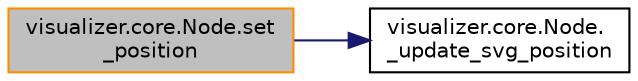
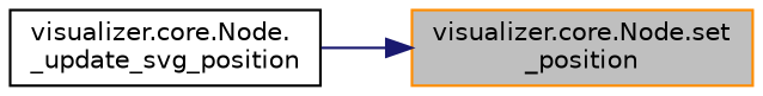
  digraph {
    rankdir=LR
    node [fontname=Helvetica fontsize=10 shape=box style=filled]
    n1 [color=darkorange fillcolor=grey75 fontcolor=black height=0.2 label="visualizer.core.Node.set\l_position" width=0.4]
    n2 [color=black fillcolor=white height=0.2 label="visualizer.core.Node.\l_update_svg_position" width=0.4]
-   n1 -> n2 [color=midnightblue fontname=Helvetica fontsize=10 labelfontname=Helvetica labelfontsize=10 style=solid]
+   n2 -> n1 [color=midnightblue fontname=Helvetica fontsize=10 labelfontname=Helvetica labelfontsize=10 style=solid]
  }
